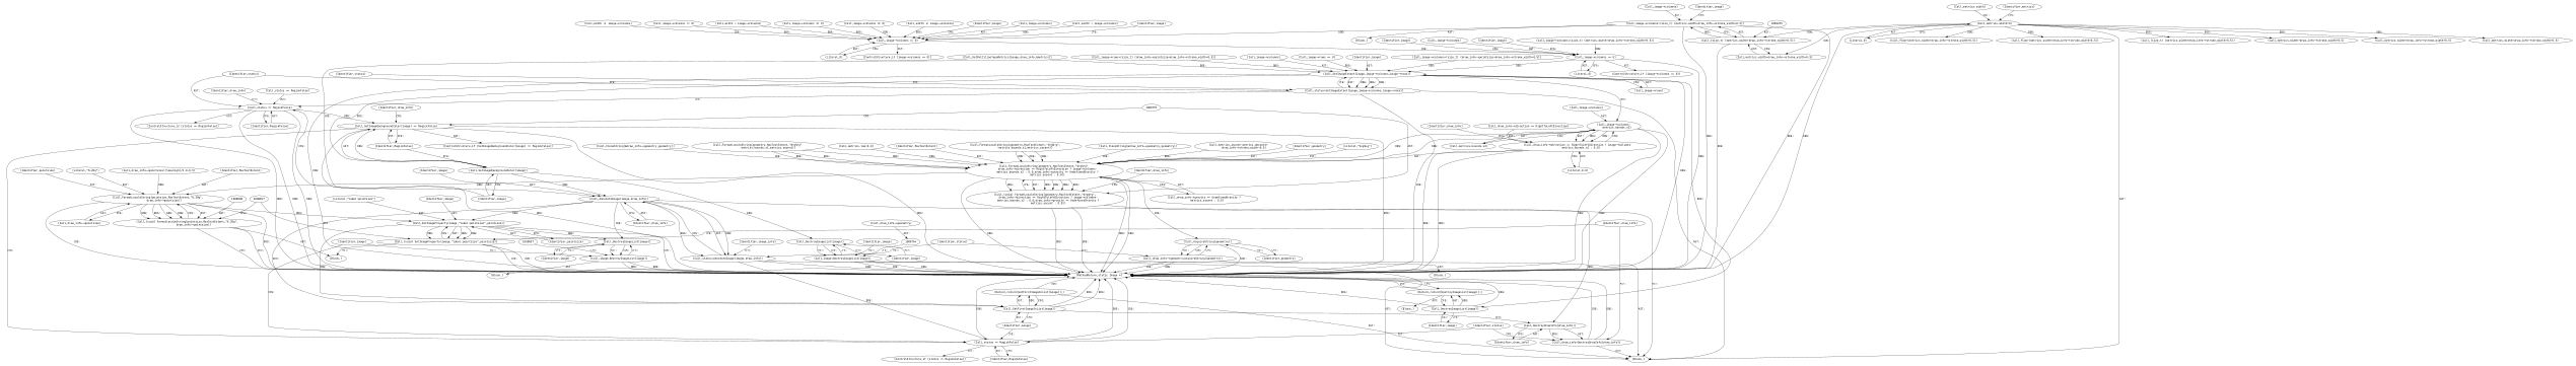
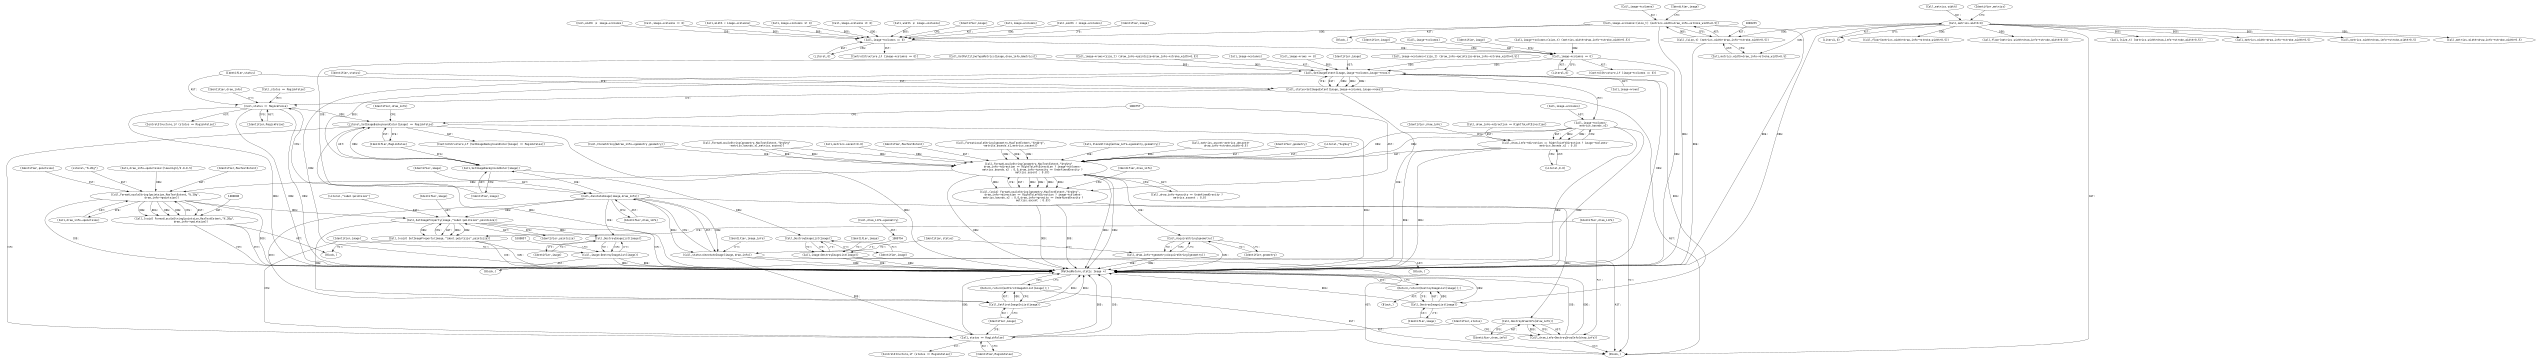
  digraph {
    fontname="JetBrains Mono"
    node [fontname="JetBrains Mono"]
    edge [fontname="JetBrains Mono"]
    n1 [label="(Call,image->columns=(size_t) (metrics.width+draw_info->stroke_width+0.5))"]
    n2 [label="(Call,(size_t) (metrics.width+draw_info->stroke_width+0.5))"]
    n3 [label="(Call,image->columns == 0)"]
    n4 [label="(Block,)"]
    n5 [label="(MethodReturn,static Image *)"]
    n6 [label="(Call,metrics.width+draw_info->stroke_width+0.5)"]
    n7 [label="(Call,image->columns == 0)"]
    n8 [label="(Literal,0)"]
    n9 [label="(ControlStructure,if (image->columns == 0))"]
    n10 [label="(Return,return(DestroyImageList(image));)"]
    n11 [label="(Return,return(GetFirstImageInList(image));)"]
    n12 [label="(Call,metrics.width=0)"]
    n13 [label="(Block,)"]
    n14 [label="(Call,metrics.width+draw_info->stroke_width+0.5)"]
    n15 [label="(Call,metrics.width+draw_info->stroke_width+0.5)"]
    n16 [label="(Call,metrics.width+draw_info->stroke_width+0.5)"]
    n17 [label="(Literal,0)"]
    n18 [label="(Call,floor(metrics.width+draw_info->stroke_width+0.5))"]
    n19 [label="(Call,floor(metrics.width+draw_info->stroke_width+0.5))"]
    n20 [label="(Call,(size_t) (metrics.width+draw_info->stroke_width+0.5))"]
    n21 [label="(Call,SetImageExtent(image,image->columns,image->rows))"]
    n22 [label="(ControlStructure,if (image->columns == 0))"]
    n23 [label="(Literal,0)"]
    n24 [label="(Call,status=SetImageExtent(image,image->columns,image->rows))"]
    n25 [label="(Call,DestroyImageList(image))"]
    n26 [label="(Call,SetImageBackgroundColor(image))"]
    n27 [label="(Call,image->columns-\n    metrics.bounds.x2)"]
    n28 [label="(Call,image->rows)"]
    n29 [label="(Call,status == MagickFalse)"]
    n30 [label="(Identifier,image)"]
-   n31 [label="(Call,SetImageBackgroundColor(image) == MagickFalse)"]
+   n31 [label="(Literal,SetImageBackgroundColor(image) == MagickFalse)"]
    n32 [label="(Call,DestroyImageList(image))"]
    n33 [label="(Call,AnnotateImage(image,draw_info))"]
    n34 [label="(Identifier,image)"]
    n35 [label="(Call,FormatLocaleString(geometry,MaxTextExtent,\"%+g%+g\",\n    draw_info->direction == RightToLeftDirection ? image->columns-\n    metrics.bounds.x2 : 0.0,draw_info->gravity == UndefinedGravity ?\n    metrics.ascent : 0.0))"]
    n36 [label="(Call,draw_info->direction == RightToLeftDirection ? image->columns-\n    metrics.bounds.x2 : 0.0)"]
-   n37 [label="(Call,metrics.bounds.x2)"]
    n38 [label="(Identifier,MagickFalse)"]
    n39 [label="(ControlStructure,if (status == MagickFalse))"]
    n40 [label="(Call,status == MagickFalse)"]
    n41 [label="(Identifier,MagickFalse)"]
    n42 [label="(ControlStructure,if (SetImageBackgroundColor(image) == MagickFalse))"]
    n43 [label="(Identifier,MagickFalse)"]
    n44 [label="(ControlStructure,if (status == MagickFalse))"]
    n45 [label="(Block,)"]
    n46 [label="(Call,image=DestroyImageList(image))"]
    n47 [label="(Identifier,image)"]
    n48 [label="(Call,status=AnnotateImage(image,draw_info))"]
    n49 [label="(Call,SetImageProperty(image,\"label:pointsize\",pointsize))"]
    n50 [label="(Call,DestroyImageList(image))"]
    n51 [label="(Call,GetFirstImageInList(image))"]
    n52 [label="(Call,DestroyDrawInfo(draw_info))"]
    n53 [label="(Identifier,draw_info)"]
    n54 [label="(Block,)"]
    n55 [label="(Call,(void) SetImageProperty(image,\"label:pointsize\",pointsize))"]
    n56 [label="(Identifier,pointsize)"]
    n57 [label="(Call,image=DestroyImageList(image))"]
    n58 [label="(Identifier,image)"]
    n59 [label="(Identifier,image)"]
    n60 [label="(Call,draw_info=DestroyDrawInfo(draw_info))"]
    n61 [label="(Identifier,draw_info)"]
    n62 [label="(Block,)"]
    n63 [label="(Block,)"]
    n64 [label="(Call,(void) FormatLocaleString(geometry,MaxTextExtent,\"%+g%+g\",\n    draw_info->direction == RightToLeftDirection ? image->columns-\n    metrics.bounds.x2 : 0.0,draw_info->gravity == UndefinedGravity ?\n    metrics.ascent : 0.0))"]
    n65 [label="(Call,AcquireString(geometry))"]
    n66 [label="(Call,FormatLocaleString(pointsize,MaxTextExtent,\"%.20g\",\n        draw_info->pointsize))"]
    n67 [label="(Call,draw_info->gravity == UndefinedGravity ?\n    metrics.ascent : 0.0)"]
    n68 [label="(Literal,0.0)"]
    n69 [label="(Call,draw_info->geometry=AcquireString(geometry))"]
    n70 [label="(Identifier,geometry)"]
    n71 [label="(Call,(void) FormatLocaleString(pointsize,MaxTextExtent,\"%.20g\",\n        draw_info->pointsize))"]
    n72 [label="(Call,draw_info->pointsize)"]
    n73 [label="(Identifier,draw_info)"]
    n74 [label="(Call,CloneString(&draw_info->geometry,geometry))"]
    n75 [label="(Call,image->rows == 0)"]
    n76 [label="(Identifier,status)"]
    n77 [label="(Call,metrics.width)"]
    n78 [label="(Identifier,image)"]
    n79 [label="(Call,FormatLocaleString(geometry,MaxTextExtent,\"%+g%+g\",\n            -metrics.bounds.x1,metrics.ascent))"]
    n80 [label="(Call,image->columns)"]
    n81 [label="(Identifier,image)"]
    n82 [label="(Identifier,status)"]
-   n83 [label="(Call,metrics.low=0.0)"]
+   n83 [label="(Call,metrics.ascent=0.0)"]
    n84 [label="(Call,image->columns)"]
    n85 [label="(Call,image->columns=(size_t) (draw_info->pointsize+draw_info->stroke_width+0.5))"]
    n86 [label="(Call,image->columns)"]
    n87 [label="(Identifier,image)"]
    n88 [label="(Identifier,status)"]
    n89 [label="(Identifier,image)"]
    n90 [label="(Identifier,status)"]
    n91 [label="(Call,GetMultilineTypeMetrics(image,draw_info,&metrics))"]
    n92 [label="(Identifier,image)"]
    n93 [label="(Call,image->columns)"]
    n94 [label="(Call,width < image->columns)"]
    n95 [label="(Call,image->rows=(size_t) (draw_info->pointsize+draw_info->stroke_width+0.5))"]
    n96 [label="(Identifier,pointsize)"]
    n97 [label="(Literal,\"label:pointsize\")"]
    n98 [label="(Identifier,image)"]
    n99 [label="(Identifier,image)"]
    n100 [label="(Identifier,MaxTextExtent)"]
    n101 [label="(Call,width >= image->columns)"]
    n102 [label="(Call,draw_info->geometry)"]
    1000754
    n104 [label="(Identifier,image)"]
    n105 [label="(Identifier,image)"]
    n106 [label="(Literal,\"%.20g\")"]
    n107 [label="(Call,FormatLocaleString(geometry,MaxTextExtent,\"%+g%+g\",\n            -metrics.bounds.x1,metrics.ascent))"]
    n108 [label="(Identifier,metrics)"]
    n109 [label="(Call,image->columns=(size_t) (metrics.width+draw_info->stroke_width+0.5))"]
    n110 [label="(Call,image->columns)"]
    n111 [label="(Call,status == MagickFalse)"]
    n112 [label="(Call,CloneString(&draw_info->geometry,geometry))"]
    n113 [label="(Identifier,draw_info)"]
    n114 [label="(Call,image->columns == 0)"]
    n115 [label="(Call,draw_info->pointsize=(low+high)/2.0-0.5)"]
    n116 [label="(Call,metrics.ascent-metrics.descent+\n       draw_info->stroke_width+0.5)"]
    n117 [label="(Call,draw_info->direction == RightToLeftDirection)"]
    n118 [label="(Identifier,draw_info)"]
    n119 [label="(Identifier,draw_info)"]
    n120 [label="(Call,width < image->columns)"]
    n121 [label="(Call,image->columns != 0)"]
    n122 [label="(Call,image->columns != 0)"]
    n123 [label="(Identifier,image_info)"]
    n124 [label="(Identifier,image)"]
    n125 [label="(Call,width >= image->columns)"]
    n126 [label="(Identifier,geometry)"]
    n127 [label="(Identifier,MaxTextExtent)"]
    n128 [label="(Literal,\"%+g%+g\")"]
    n129 [label="(Identifier,draw_info)"]
    1000235
    1000757
-   1000817
    1000837
    1000808
    n1 -> n2 [label="CFG: "]
    n1 -> n3 [label="DDG: "]
    n1 -> n4 [label="AST: "]
    n1 -> n5 [label="DDG: "]
    n1 -> n5 [label="DDG: "]
    n2 -> n1 [label="AST: "]
    n2 -> n1 [label="DDG: "]
    n2 -> n5 [label="DDG: "]
    n2 -> n6 [label="CFG: "]
    n3 -> n7 [label="DDG: "]
    n3 -> n8 [label="CFG: "]
    n3 -> n9 [label="AST: "]
    n5 -> n10 [label="CFG: "]
+   n5 -> n11 [label="CFG: "]
    n6 -> n2 [label="AST: "]
    n7 -> n5 [label="DDG: "]
    n7 -> n21 [label="DDG: "]
    n7 -> n22 [label="AST: "]
    n7 -> n23 [label="CFG: "]
    n8 -> n3 [label="AST: "]
    n10 -> n5 [label="DDG: "]
    n10 -> n25 [label="CFG: "]
    n10 -> n45 [label="AST: "]
    n11 -> n5 [label="DDG: "]
    n11 -> n13 [label="AST: "]
    n11 -> n51 [label="CFG: "]
    n12 -> n2 [label="DDG: "]
    n12 -> n5 [label="DDG: "]
    n12 -> n6 [label="DDG: "]
    n12 -> n13 [label="AST: "]
    n12 -> n14 [label="DDG: "]
    n12 -> n15 [label="DDG: "]
    n12 -> n16 [label="DDG: "]
    n12 -> n17 [label="CFG: "]
    n12 -> n18 [label="DDG: "]
    n12 -> n19 [label="DDG: "]
    n12 -> n20 [label="DDG: "]
    n17 -> n12 [label="AST: "]
    n21 -> n5 [label="DDG: "]
    n21 -> n5 [label="DDG: "]
    n21 -> n24 [label="AST: "]
    n21 -> n24 [label="DDG: "]
    n21 -> n24 [label="DDG: "]
    n21 -> n24 [label="DDG: "]
    n21 -> n25 [label="DDG: "]
    n21 -> n26 [label="DDG: "]
    n21 -> n27 [label="DDG: "]
-   n21 -> n28 [label="CFG: "]
    n23 -> n7 [label="AST: "]
    n24 -> n5 [label="DDG: "]
    n24 -> n13 [label="AST: "]
    n24 -> n21 [label="CFG: "]
    n24 -> n29 [label="DDG: "]
    n25 -> n5 [label="DDG: "]
    n25 -> n5 [label="DDG: "]
    n25 -> n10 [label="AST: "]
    n25 -> n10 [label="DDG: "]
    n25 -> n30 [label="CFG: "]
    n26 -> n31 [label="AST: "]
    n26 -> n31 [label="DDG: "]
    n26 -> n32 [label="DDG: "]
-   n26 -> n33 [label="DDG: "]
+   n33 -> n26 [label="DDG: "]
    n26 -> n34 [label="CFG: "]
    n27 -> n5 [label="DDG: "]
    n27 -> n5 [label="DDG: "]
    n27 -> n35 [label="DDG: "]
    n27 -> n35 [label="DDG: "]
    n27 -> n36 [label="AST: "]
    n27 -> n36 [label="DDG: "]
    n27 -> n36 [label="DDG: "]
-   n27 -> n37 [label="CFG: "]
    n28 -> n21 [label="AST: "]
    n29 -> n5 [label="DDG: "]
    n29 -> n5 [label="DDG: "]
    n29 -> n5 [label="DDG: "]
    n29 -> n31 [label="DDG: "]
    n29 -> n38 [label="CFG: "]
    n29 -> n39 [label="AST: "]
    n30 -> n25 [label="AST: "]
    n31 -> n5 [label="DDG: "]
    n31 -> n5 [label="DDG: "]
    n31 -> n5 [label="DDG: "]
    n31 -> n40 [label="DDG: "]
    n31 -> n41 [label="CFG: "]
    n31 -> n42 [label="AST: "]
    n32 -> n46 [label="AST: "]
    n32 -> n46 [label="DDG: "]
    n32 -> n47 [label="CFG: "]
    n33 -> n48 [label="AST: "]
    n33 -> n48 [label="DDG: "]
    n33 -> n48 [label="DDG: "]
    n33 -> n49 [label="DDG: "]
    n33 -> n50 [label="DDG: "]
    n33 -> n51 [label="DDG: "]
    n33 -> n52 [label="DDG: "]
    n33 -> n53 [label="CFG: "]
    n34 -> n26 [label="AST: "]
    n34 -> n29 [label="CFG: "]
    n35 -> n5 [label="DDG: "]
    n35 -> n5 [label="DDG: "]
    n35 -> n5 [label="DDG: "]
    n35 -> n64 [label="AST: "]
    n35 -> n64 [label="DDG: "]
    n35 -> n64 [label="DDG: "]
    n35 -> n64 [label="DDG: "]
    n35 -> n64 [label="DDG: "]
    n35 -> n64 [label="DDG: "]
    n35 -> n65 [label="DDG: "]
    n35 -> n66 [label="DDG: "]
    n35 -> n67 [label="CFG: "]
    n36 -> n5 [label="DDG: "]
    n36 -> n5 [label="DDG: "]
    n36 -> n27 [label="CFG: "]
    n36 -> n35 [label="AST: "]
    n36 -> n68 [label="CFG: "]
-   n37 -> n27 [label="AST: "]
    n38 -> n29 [label="AST: "]
    n40 -> n5 [label="DDG: "]
    n40 -> n5 [label="DDG: "]
    n40 -> n5 [label="DDG: "]
    n40 -> n43 [label="CFG: "]
    n40 -> n44 [label="AST: "]
    n41 -> n26 [label="CFG: "]
    n41 -> n31 [label="AST: "]
    n43 -> n40 [label="AST: "]
    n46 -> n5 [label="DDG: "]
    n46 -> n5 [label="DDG: "]
    n46 -> n32 [label="CFG: "]
    n46 -> n54 [label="AST: "]
    n47 -> n32 [label="AST: "]
    n48 -> n5 [label="DDG: "]
    n48 -> n13 [label="AST: "]
    n48 -> n33 [label="CFG: "]
    n48 -> n40 [label="DDG: "]
    n49 -> n5 [label="DDG: "]
    n49 -> n50 [label="DDG: "]
    n49 -> n51 [label="DDG: "]
    n49 -> n55 [label="AST: "]
    n49 -> n55 [label="DDG: "]
    n49 -> n55 [label="DDG: "]
    n49 -> n55 [label="DDG: "]
    n49 -> n56 [label="CFG: "]
    n50 -> n57 [label="AST: "]
    n50 -> n57 [label="DDG: "]
    n50 -> n58 [label="CFG: "]
    n51 -> n5 [label="DDG: "]
    n51 -> n5 [label="DDG: "]
    n51 -> n11 [label="AST: "]
    n51 -> n11 [label="DDG: "]
    n51 -> n59 [label="CFG: "]
    n52 -> n60 [label="AST: "]
    n52 -> n60 [label="DDG: "]
    n52 -> n61 [label="CFG: "]
    n53 -> n33 [label="AST: "]
    n55 -> n5 [label="DDG: "]
    n55 -> n5 [label="DDG: "]
    n55 -> n49 [label="CFG: "]
    n55 -> n62 [label="AST: "]
    n56 -> n49 [label="AST: "]
    n57 -> n5 [label="DDG: "]
    n57 -> n5 [label="DDG: "]
    n57 -> n50 [label="CFG: "]
    n57 -> n63 [label="AST: "]
    n58 -> n50 [label="AST: "]
    n59 -> n40 [label="CFG: "]
    n59 -> n51 [label="AST: "]
    n60 -> n5 [label="DDG: "]
    n60 -> n5 [label="DDG: "]
    n60 -> n13 [label="AST: "]
-   n51 -> n52 [label="CFG: "]
+   n60 -> n52 [label="CFG: "]
    n61 -> n52 [label="AST: "]
    n64 -> n5 [label="DDG: "]
    n64 -> n5 [label="DDG: "]
    n64 -> n13 [label="AST: "]
    n64 -> n35 [label="CFG: "]
    n65 -> n5 [label="DDG: "]
    n65 -> n69 [label="AST: "]
    n65 -> n69 [label="DDG: "]
    n65 -> n70 [label="CFG: "]
    n66 -> n5 [label="DDG: "]
    n66 -> n5 [label="DDG: "]
    n66 -> n49 [label="DDG: "]
    n66 -> n71 [label="AST: "]
    n66 -> n71 [label="DDG: "]
    n66 -> n71 [label="DDG: "]
    n66 -> n71 [label="DDG: "]
    n66 -> n71 [label="DDG: "]
    n66 -> n72 [label="CFG: "]
    n67 -> n35 [label="AST: "]
    n68 -> n36 [label="AST: "]
    n69 -> n5 [label="DDG: "]
    n69 -> n5 [label="DDG: "]
    n69 -> n13 [label="AST: "]
    n69 -> n65 [label="CFG: "]
    n70 -> n65 [label="AST: "]
    n71 -> n5 [label="DDG: "]
    n71 -> n5 [label="DDG: "]
    n71 -> n62 [label="AST: "]
    n71 -> n66 [label="CFG: "]
    n72 -> n66 [label="AST: "]
    n73 -> n64 [label="CFG: "]
    n74 -> n35 [label="DDG: "]
    n75 -> n21 [label="DDG: "]
    n76 -> n40 [label="AST: "]
    n76 -> n60 [label="CFG: "]
    n77 -> n12 [label="AST: "]
    n78 -> n3 [label="CFG: "]
    n79 -> n35 [label="DDG: "]
    n79 -> n35 [label="DDG: "]
    n79 -> n35 [label="DDG: "]
    n80 -> n7 [label="AST: "]
    n81 -> n21 [label="AST: "]
    n82 -> n48 [label="AST: "]
    n82 -> n69 [label="CFG: "]
    n83 -> n35 [label="DDG: "]
    n84 -> n1 [label="AST: "]
    n85 -> n21 [label="DDG: "]
    n86 -> n3 [label="AST: "]
    n87 -> n46 [label="AST: "]
    n88 -> n24 [label="CFG: "]
    n88 -> n29 [label="AST: "]
    n89 -> n7 [label="CFG: "]
    n90 -> n24 [label="AST: "]
    n91 -> n21 [label="DDG: "]
    n91 -> n33 [label="DDG: "]
    n92 -> n40 [label="CFG: "]
    n92 -> n57 [label="AST: "]
    n93 -> n27 [label="AST: "]
    n94 -> n3 [label="DDG: "]
    n95 -> n21 [label="DDG: "]
    n96 -> n66 [label="AST: "]
    n97 -> n49 [label="AST: "]
    n98 -> n33 [label="AST: "]
    n99 -> n3 [label="CFG: "]
    n100 -> n35 [label="AST: "]
    n101 -> n3 [label="DDG: "]
    n102 -> 1000754 [label="AST: "]
    1000754 -> n46 [label="CFG: "]
    n104 -> n49 [label="AST: "]
    n105 -> n1 [label="CFG: "]
    n106 -> n66 [label="AST: "]
    n107 -> n35 [label="DDG: "]
    n107 -> n35 [label="DDG: "]
    n107 -> n35 [label="DDG: "]
    n108 -> n12 [label="CFG: "]
    n109 -> n7 [label="DDG: "]
    n110 -> n21 [label="AST: "]
    n111 -> n29 [label="DDG: "]
    n112 -> n35 [label="DDG: "]
    n113 -> n55 [label="CFG: "]
    n113 -> n60 [label="AST: "]
    n114 -> n3 [label="DDG: "]
    n115 -> n66 [label="DDG: "]
    n116 -> n35 [label="DDG: "]
    n117 -> n36 [label="AST: "]
    n118 -> n31 [label="CFG: "]
    n119 -> n36 [label="CFG: "]
    n120 -> n3 [label="DDG: "]
    n121 -> n3 [label="DDG: "]
    n122 -> n3 [label="DDG: "]
    n123 -> n48 [label="CFG: "]
    n124 -> n7 [label="CFG: "]
    n125 -> n3 [label="DDG: "]
    n126 -> n35 [label="AST: "]
    n127 -> n66 [label="AST: "]
    n128 -> n35 [label="AST: "]
    n129 -> n29 [label="CFG: "]
    1000235 -> n2 [label="AST: "]
    1000757 -> n31 [label="CFG: "]
    1000757 -> n64 [label="AST: "]
-   1000817 -> n55 [label="AST: "]
-   1000817 -> n71 [label="CFG: "]
    1000837 -> n57 [label="CFG: "]
    1000808 -> n71 [label="AST: "]
  }
